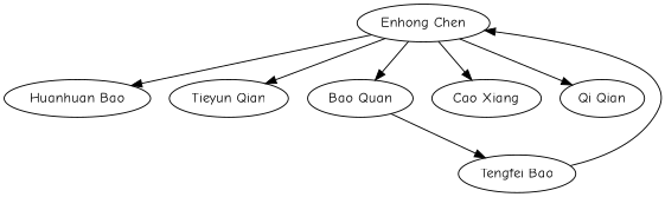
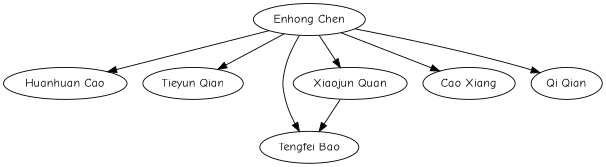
  strict digraph {
    fontname="Comic Neue"
    node [fontname="Comic Neue"]
    edge [fontname="Comic Neue"]
    "Enhong Chen"
-   "Huanhuan Cao" [label="Huanhuan Bao"]
+   "Huanhuan Cao"
    "Tieyun Qian"
    "Tengfei Bao"
-   "Xiaojun Quan" [label="Bao Quan"]
+   "Xiaojun Quan"
    n6 [label="Cao Xiang"]
    n7 [label="Qi Qian"]
    "Enhong Chen" -> "Huanhuan Cao"
    "Enhong Chen" -> "Tieyun Qian"
-   "Tengfei Bao" -> "Enhong Chen"
+   "Enhong Chen" -> "Tengfei Bao"
    "Enhong Chen" -> "Xiaojun Quan"
    "Enhong Chen" -> n6
    "Enhong Chen" -> n7
    "Xiaojun Quan" -> "Tengfei Bao"
  }
